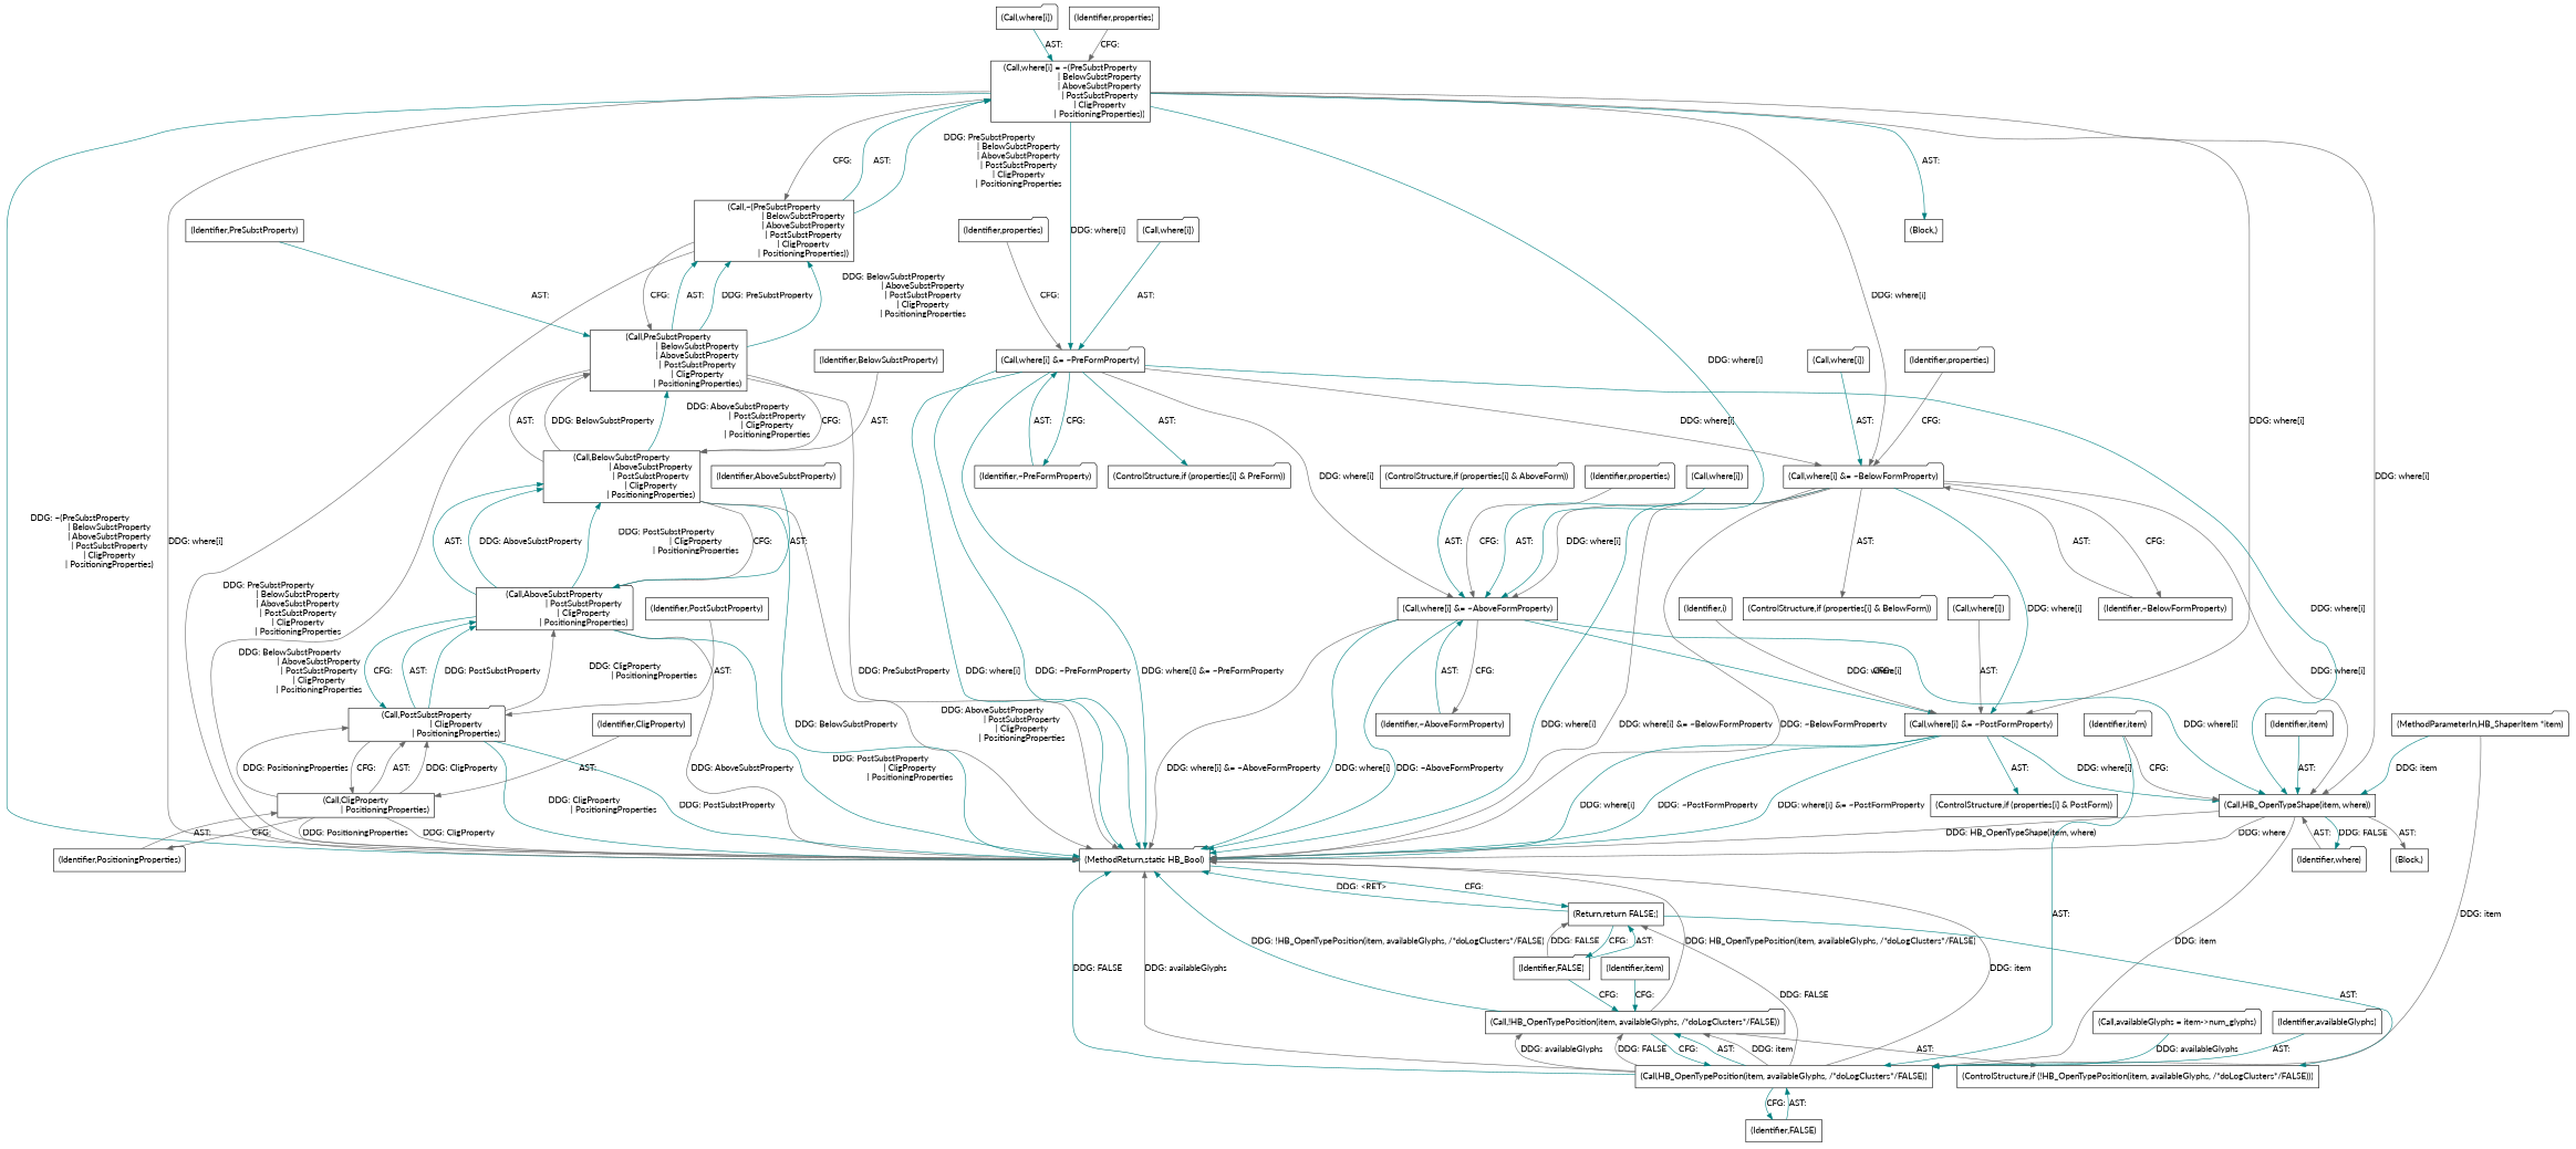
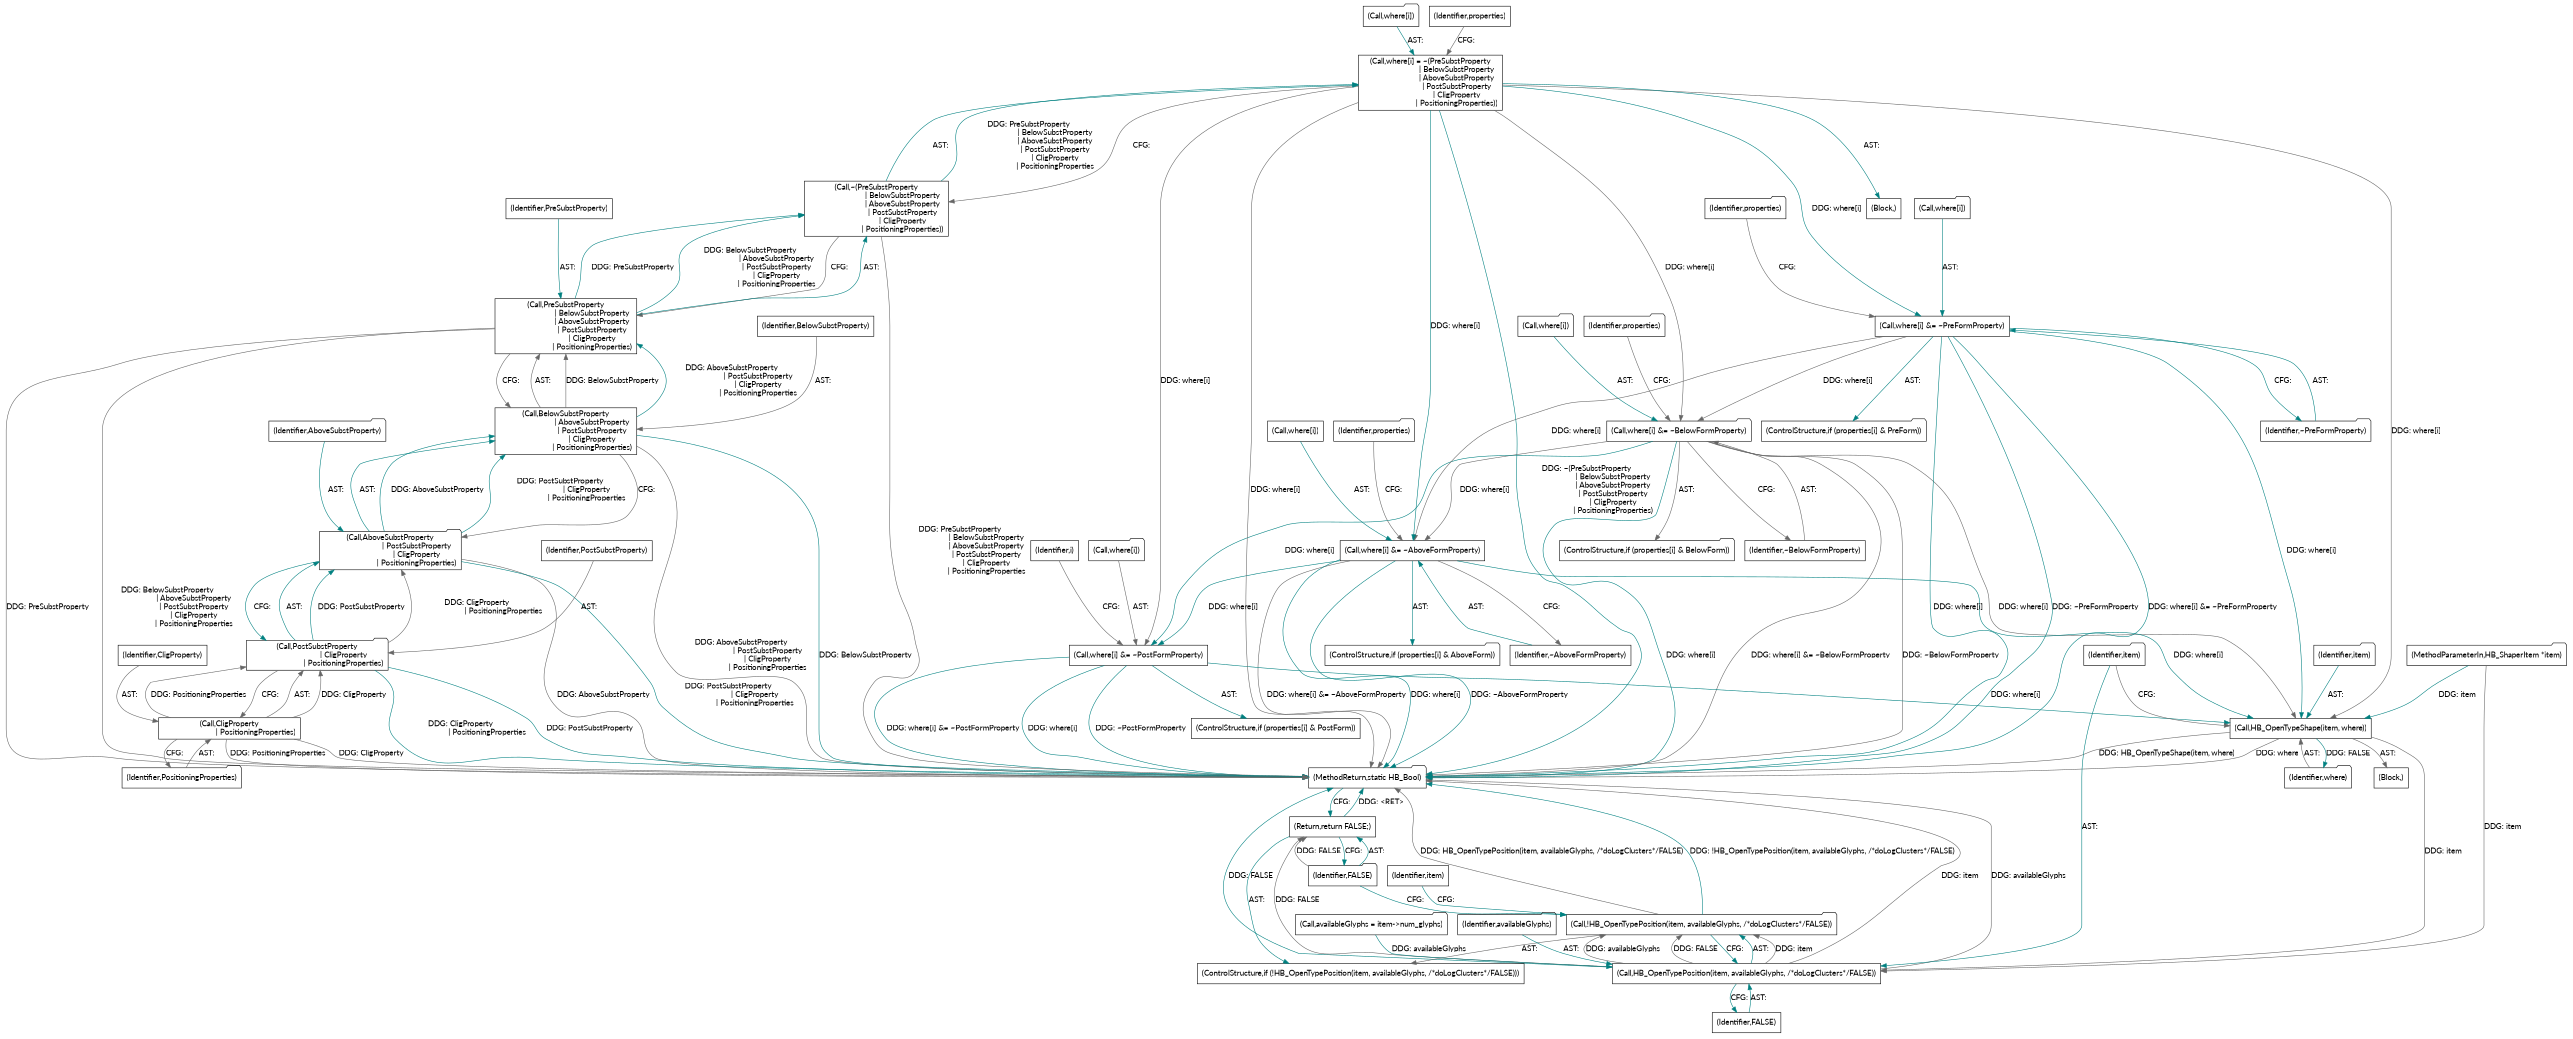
  digraph {
    fontname=Lato
    node [fontname=Lato shape=box]
    edge [color=teal fontname=Lato]
    n1 [label="(Call,where[i] &= ~BelowFormProperty)" shape=folder]
    n2 [label="(Call,where[i] &= ~AboveFormProperty)"]
    n3 [label="(Call,where[i] &= ~PostFormProperty)"]
    n4 [label="(Call,HB_OpenTypeShape(item, where))"]
    n5 [label="(Identifier,~BelowFormProperty)"]
    n6 [label="(ControlStructure,if (properties[i] & BelowForm))" shape=folder]
    n7 [label="(MethodReturn,static HB_Bool)" shape=folder]
    n8 [label="(ControlStructure,if (properties[i] & AboveForm))" shape=folder]
    n9 [label="(Identifier,~AboveFormProperty)"]
    n10 [label="(ControlStructure,if (properties[i] & PostForm))"]
    n11 [label="(Call,HB_OpenTypePosition(item, availableGlyphs, /*doLogClusters*/FALSE))"]
    n12 [label="(Identifier,where)" shape=folder]
    n13 [label="(Block,)"]
    n14 [label="(Return,return FALSE;)"]
-   n15 [label="(Call,where[i] &= ~PreFormProperty)" shape=folder]
+   n15 [label="(Call,where[i] &= ~PreFormProperty)"]
    n16 [label="(ControlStructure,if (properties[i] & PreForm))" shape=folder]
    n17 [label="(Identifier,~PreFormProperty)" shape=folder]
    n18 [label="(Call,where[i] = ~(PreSubstProperty\n                         | BelowSubstProperty\n                         | AboveSubstProperty\n                         | PostSubstProperty\n                         | CligProperty\n                         | PositioningProperties))"]
    n19 [label="(Call,~(PreSubstProperty\n                         | BelowSubstProperty\n                         | AboveSubstProperty\n                         | PostSubstProperty\n                         | CligProperty\n                         | PositioningProperties))"]
    n20 [label="(Block,)"]
    n21 [label="(Call,PreSubstProperty\n                         | BelowSubstProperty\n                         | AboveSubstProperty\n                         | PostSubstProperty\n                         | CligProperty\n                         | PositioningProperties)"]
    n22 [label="(Call,BelowSubstProperty\n                         | AboveSubstProperty\n                         | PostSubstProperty\n                         | CligProperty\n                         | PositioningProperties)"]
    n23 [label="(Call,AboveSubstProperty\n                         | PostSubstProperty\n                         | CligProperty\n                         | PositioningProperties)" shape=folder]
    n24 [label="(Call,PostSubstProperty\n                         | CligProperty\n                         | PositioningProperties)" shape=folder]
    n25 [label="(Call,CligProperty\n                         | PositioningProperties)"]
    n26 [label="(Identifier,PositioningProperties)" shape=folder]
    n27 [label="(Call,!HB_OpenTypePosition(item, availableGlyphs, /*doLogClusters*/FALSE))" shape=folder]
    n28 [label="(Identifier,FALSE)"]
    n29 [label="(ControlStructure,if (!HB_OpenTypePosition(item, availableGlyphs, /*doLogClusters*/FALSE)))"]
    n30 [label="(Identifier,FALSE)" shape=folder]
    n31 [label="(Identifier,AboveSubstProperty)" shape=folder]
    n32 [label="(Identifier,item)" shape=folder]
    n33 [label="(MethodParameterIn,HB_ShaperItem *item)" shape=folder]
    n34 [label="(Identifier,properties)" shape=folder]
    n35 [label="(Call,where[i])" shape=folder]
    n36 [label="(Call,where[i])" shape=folder]
    n37 [label="(Identifier,PreSubstProperty)"]
    n38 [label="(Identifier,item)"]
    n39 [label="(Identifier,i)"]
    n40 [label="(Identifier,properties)" shape=folder]
    n41 [label="(Identifier,PostSubstProperty)"]
    n42 [label="(Call,where[i])" shape=folder]
    n43 [label="(Identifier,item)" shape=folder]
    n44 [label="(Call,where[i])" shape=folder]
    n45 [label="(Call,availableGlyphs = item->num_glyphs)" shape=folder]
    n46 [label="(Call,where[i])"]
    n47 [label="(Identifier,CligProperty)"]
    n48 [label="(Identifier,availableGlyphs)" shape=folder]
    n49 [label="(Identifier,properties)" shape=folder]
    n50 [label="(Identifier,BelowSubstProperty)"]
    n51 [label="(Identifier,properties)"]
    n1 -> n2 [color=gray40 label="DDG: where[i]"]
    n1 -> n3 [label="DDG: where[i]"]
    n1 -> n4 [color=gray40 label="DDG: where[i]"]
    n1 -> n5 [color=gray40 label="CFG: "]
    n1 -> n6 [color=gray40 label="AST: "]
    n1 -> n7 [label="DDG: where[i]"]
    n1 -> n7 [color=gray40 label="DDG: where[i] &= ~BelowFormProperty"]
    n1 -> n7 [color=gray40 label="DDG: ~BelowFormProperty"]
    n2 -> n3 [label="DDG: where[i]"]
    n2 -> n4 [label="DDG: where[i]"]
    n2 -> n7 [color=gray40 label="DDG: where[i] &= ~AboveFormProperty"]
    n2 -> n7 [label="DDG: where[i]"]
    n2 -> n7 [label="DDG: ~AboveFormProperty"]
-   n8 -> n2 [label="AST: "]
+   n2 -> n8 [label="AST: "]
    n2 -> n9 [color=gray40 label="CFG: "]
    n3 -> n4 [label="DDG: where[i]"]
    n3 -> n7 [label="DDG: where[i]"]
    n3 -> n7 [label="DDG: ~PostFormProperty"]
    n3 -> n7 [label="DDG: where[i] &= ~PostFormProperty"]
    n3 -> n10 [label="AST: "]
    n4 -> n7 [color=gray40 label="DDG: where"]
    n4 -> n7 [color=gray40 label="DDG: HB_OpenTypeShape(item, where)"]
    n4 -> n11 [color=gray40 label="DDG: item"]
    n4 -> n12 [label="DDG: FALSE"]
    n4 -> n13 [color=gray40 label="AST: "]
    n5 -> n1 [color=gray40 label="AST: "]
    n7 -> n14 [label="CFG: "]
    n9 -> n2 [label="AST: "]
    n11 -> n7 [color=gray40 label="DDG: item"]
    n11 -> n7 [label="DDG: FALSE"]
    n11 -> n7 [color=gray40 label="DDG: availableGlyphs"]
    n11 -> n14 [color=gray40 label="DDG: FALSE"]
    n11 -> n27 [label="AST: "]
    n11 -> n27 [color=gray40 label="DDG: item"]
    n11 -> n27 [color=gray40 label="DDG: availableGlyphs"]
    n11 -> n27 [color=gray40 label="DDG: FALSE"]
    n11 -> n28 [label="CFG: "]
    n12 -> n4 [color=gray40 label="AST: "]
    n14 -> n7 [label="DDG: <RET>"]
    n14 -> n29 [label="AST: "]
    n14 -> n30 [label="CFG: "]
    n15 -> n1 [color=gray40 label="DDG: where[i]"]
    n15 -> n2 [color=gray40 label="DDG: where[i]"]
    n15 -> n4 [label="DDG: where[i]"]
    n15 -> n7 [label="DDG: where[i]"]
    n15 -> n7 [label="DDG: ~PreFormProperty"]
    n15 -> n7 [label="DDG: where[i] &= ~PreFormProperty"]
    n15 -> n16 [label="AST: "]
    n15 -> n17 [label="CFG: "]
    n17 -> n15 [label="AST: "]
    n18 -> n1 [color=gray40 label="DDG: where[i]"]
    n18 -> n2 [label="DDG: where[i]"]
    n18 -> n3 [color=gray40 label="DDG: where[i]"]
    n18 -> n4 [color=gray40 label="DDG: where[i]"]
    n18 -> n7 [label="DDG: ~(PreSubstProperty\n                         | BelowSubstProperty\n                         | AboveSubstProperty\n                         | PostSubstProperty\n                         | CligProperty\n                         | PositioningProperties)"]
    n18 -> n7 [color=gray40 label="DDG: where[i]"]
    n18 -> n15 [label="DDG: where[i]"]
    n18 -> n19 [color=gray40 label="CFG: "]
    n18 -> n20 [label="AST: "]
    n19 -> n7 [color=gray40 label="DDG: PreSubstProperty\n                         | BelowSubstProperty\n                         | AboveSubstProperty\n                         | PostSubstProperty\n                         | CligProperty\n                         | PositioningProperties"]
    n19 -> n18 [label="AST: "]
    n19 -> n18 [label="DDG: PreSubstProperty\n                         | BelowSubstProperty\n                         | AboveSubstProperty\n                         | PostSubstProperty\n                         | CligProperty\n                         | PositioningProperties"]
    n19 -> n21 [color=gray40 label="CFG: "]
    n21 -> n7 [color=gray40 label="DDG: BelowSubstProperty\n                         | AboveSubstProperty\n                         | PostSubstProperty\n                         | CligProperty\n                         | PositioningProperties"]
    n21 -> n7 [color=gray40 label="DDG: PreSubstProperty"]
    n21 -> n19 [label="AST: "]
    n21 -> n19 [label="DDG: PreSubstProperty"]
    n21 -> n19 [label="DDG: BelowSubstProperty\n                         | AboveSubstProperty\n                         | PostSubstProperty\n                         | CligProperty\n                         | PositioningProperties"]
    n21 -> n22 [color=gray40 label="CFG: "]
    n22 -> n7 [label="DDG: BelowSubstProperty"]
    n22 -> n7 [color=gray40 label="DDG: AboveSubstProperty\n                         | PostSubstProperty\n                         | CligProperty\n                         | PositioningProperties"]
    n22 -> n21 [color=gray40 label="AST: "]
    n22 -> n21 [color=gray40 label="DDG: BelowSubstProperty"]
    n22 -> n21 [label="DDG: AboveSubstProperty\n                         | PostSubstProperty\n                         | CligProperty\n                         | PositioningProperties"]
    n22 -> n23 [color=gray40 label="CFG: "]
    n23 -> n7 [color=gray40 label="DDG: AboveSubstProperty"]
    n23 -> n7 [label="DDG: PostSubstProperty\n                         | CligProperty\n                         | PositioningProperties"]
    n23 -> n22 [label="AST: "]
    n23 -> n22 [label="DDG: AboveSubstProperty"]
    n23 -> n22 [label="DDG: PostSubstProperty\n                         | CligProperty\n                         | PositioningProperties"]
    n23 -> n24 [label="CFG: "]
    n24 -> n7 [label="DDG: CligProperty\n                         | PositioningProperties"]
    n24 -> n7 [label="DDG: PostSubstProperty"]
    n24 -> n23 [label="AST: "]
    n24 -> n23 [label="DDG: PostSubstProperty"]
    n24 -> n23 [color=gray40 label="DDG: CligProperty\n                         | PositioningProperties"]
    n24 -> n25 [color=gray40 label="CFG: "]
    n25 -> n7 [color=gray40 label="DDG: PositioningProperties"]
    n25 -> n7 [color=gray40 label="DDG: CligProperty"]
    n25 -> n24 [color=gray40 label="AST: "]
    n25 -> n24 [color=gray40 label="DDG: CligProperty"]
    n25 -> n24 [color=gray40 label="DDG: PositioningProperties"]
    n25 -> n26 [color=gray40 label="CFG: "]
    n26 -> n25 [color=gray40 label="AST: "]
    n27 -> n7 [color=gray40 label="DDG: HB_OpenTypePosition(item, availableGlyphs, /*doLogClusters*/FALSE)"]
    n27 -> n7 [label="DDG: !HB_OpenTypePosition(item, availableGlyphs, /*doLogClusters*/FALSE)"]
    n27 -> n11 [label="CFG: "]
    n27 -> n29 [color=gray40 label="AST: "]
    n28 -> n11 [label="AST: "]
    n30 -> n14 [label="AST: "]
    n30 -> n14 [color=gray40 label="DDG: FALSE"]
    n30 -> n27 [label="CFG: "]
    n31 -> n23 [label="AST: "]
    n32 -> n4 [color=gray40 label="CFG: "]
    n32 -> n11 [label="AST: "]
    n33 -> n4 [label="DDG: item"]
    n33 -> n11 [color=gray40 label="DDG: item"]
    n34 -> n1 [color=gray40 label="CFG: "]
    n35 -> n1 [label="AST: "]
    n36 -> n15 [label="AST: "]
    n37 -> n21 [label="AST: "]
    n38 -> n27 [label="CFG: "]
    n39 -> n3 [color=gray40 label="CFG: "]
    n40 -> n2 [color=gray40 label="CFG: "]
    n41 -> n24 [color=gray40 label="AST: "]
    n42 -> n3 [color=gray40 label="AST: "]
    n43 -> n4 [label="AST: "]
    n44 -> n18 [label="AST: "]
    n45 -> n11 [label="DDG: availableGlyphs"]
    n46 -> n2 [label="AST: "]
    n47 -> n25 [color=gray40 label="AST: "]
    n48 -> n11 [label="AST: "]
    n49 -> n15 [color=gray40 label="CFG: "]
    n50 -> n22 [color=gray40 label="AST: "]
    n51 -> n18 [color=gray40 label="CFG: "]
  }
